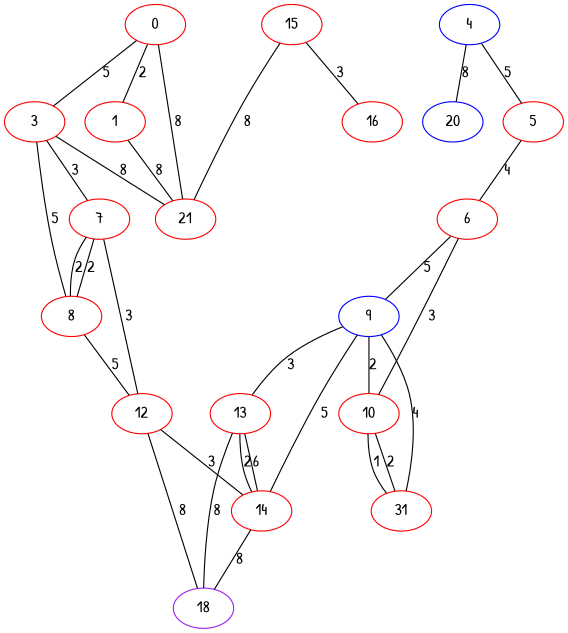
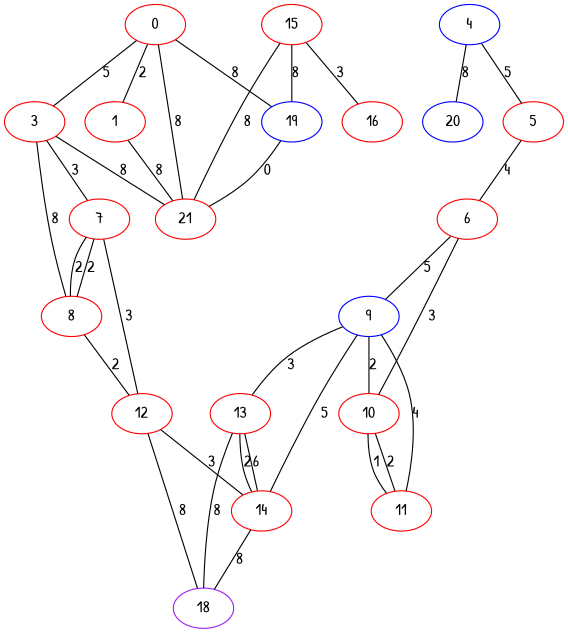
  graph {
    fontname="Patrick Hand"
    node [color=red fontname="Patrick Hand" weight=1]
    edge [fontname="Patrick Hand"]
    0
    1
    3
+   19 [color=blue weight=3]
    21 [weight=3]
    7
    8
    4 [color=blue]
    5
    20 [color=blue weight=3]
    6
    12
    9 [color=blue]
    10
-   11 [label=31]
+   11
    13
    14
    18 [color=purple weight=4]
    15
    16
    0 -- 1 [label=2]
    0 -- 3 [label=5]
+   0 -- 19 [label=8]
    0 -- 21 [label=8]
    1 -- 21 [label=8]
    3 -- 21 [label=8]
    3 -- 7 [label=3]
-   3 -- 8 [label=5]
+   3 -- 8 [label=8]
+   19 -- 21 [label=0]
    7 -- 8 [label=2]
    7 -- 8 [label=2]
    7 -- 12 [label=3]
-   8 -- 12 [label=5]
+   8 -- 12 [label=2]
    4 -- 5 [label=5]
    4 -- 20 [label=8]
    5 -- 6 [label=4]
    6 -- 9 [label=5]
    6 -- 10 [label=3]
    12 -- 14 [label=3]
    12 -- 18 [label=8]
    9 -- 10 [label=2]
    9 -- 11 [label=4]
    9 -- 13 [label=3]
    9 -- 14 [label=5]
    10 -- 11 [label=2]
    10 -- 11 [label=1]
    13 -- 14 [label=2]
    13 -- 14 [label=6]
    13 -- 18 [label=8]
    14 -- 18 [label=8]
+   15 -- 19 [label=8]
    15 -- 21 [label=8]
    15 -- 16 [label=3]
  }
